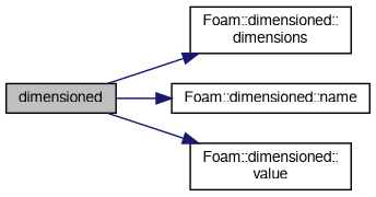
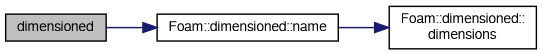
  digraph {
    rankdir=LR
    node [color=black fontname=FreeSans fontsize=10 shape=record]
    edge [color=midnightblue fontname=FreeSans fontsize=10 labelfontname=FreeSans labelfontsize=10 style=solid]
    n1 [fillcolor=grey75 fontcolor=black height=0.2 label=dimensioned style=filled width=0.4]
    n2 [height=0.2 label="Foam::dimensioned::\ldimensions" width=0.4]
    n3 [height=0.2 label="Foam::dimensioned::name" width=0.4]
-   n4 [height=0.2 label="Foam::dimensioned::\lvalue" width=0.4]
-   n1 -> n2
+   n3 -> n2
    n1 -> n3
-   n1 -> n4
  }
